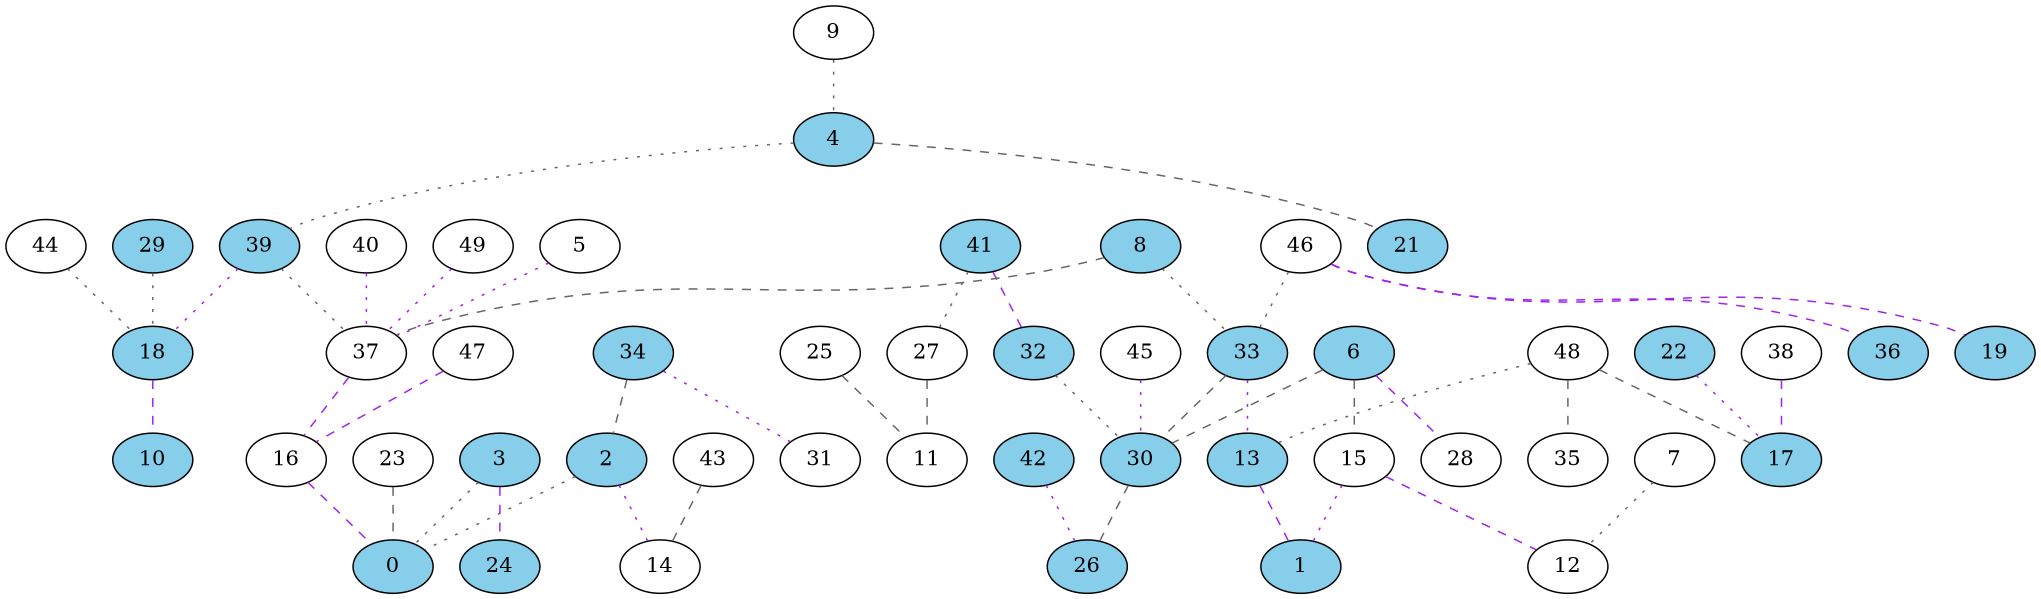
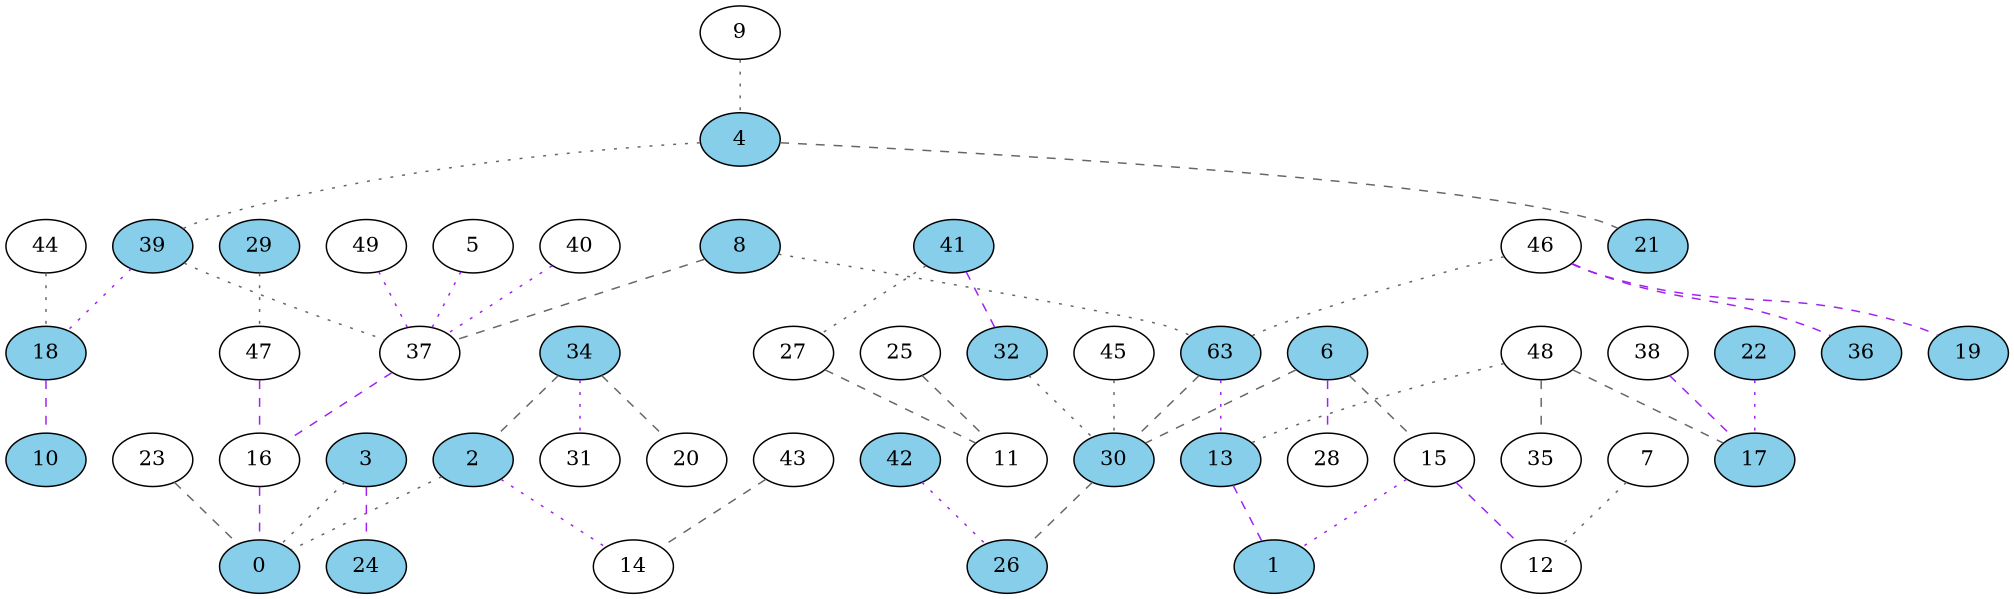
  digraph {
    node [fillcolor=white style=filled]
    edge [color=gray40 dir=none style=dashed]
    44
    18 [fillcolor=skyblue]
    10 [fillcolor=skyblue]
    22 [fillcolor=skyblue]
    17 [fillcolor=skyblue]
    43
    14
    38
    41 [fillcolor=skyblue]
    32 [fillcolor=skyblue]
    30 [fillcolor=skyblue]
    5
    37
    16
    48
    35
    13 [fillcolor=skyblue]
    1 [fillcolor=skyblue]
    9
    4 [fillcolor=skyblue]
    21 [fillcolor=skyblue]
    39 [fillcolor=skyblue]
    40
    27
    11
    15
    12
    29 [fillcolor=skyblue]
    46
    19 [fillcolor=skyblue]
    36 [fillcolor=skyblue]
-   33 [fillcolor=skyblue]
+   33 [fillcolor=skyblue label=63]
    47
    0 [fillcolor=skyblue]
    26 [fillcolor=skyblue]
    8 [fillcolor=skyblue]
    34 [fillcolor=skyblue]
    31
+   20
    2 [fillcolor=skyblue]
    23
    7
    3 [fillcolor=skyblue]
    24 [fillcolor=skyblue]
    45
    6 [fillcolor=skyblue]
    28
    42 [fillcolor=skyblue]
    49
    25
    subgraph sub_1 {
      44
      18
      10
      22
      17
      43
      14
      38
      41
      32
      30
      5
      37
      16
      48
      35
      13
      1
      9
      4
      21
      39
      40
      27
      11
      15
      12
      29
      46
      19
      36
      33
      47
      0
      26
      8
      34
      31
+     20
      2
      23
      7
      3
      24
      45
      6
      28
      42
      49
      25
    }
    44 -> 18 [style=dotted]
    18 -> 10 [color=purple]
    22 -> 17 [color=purple style=dotted]
    43 -> 14
    38 -> 17 [color=purple]
    41 -> 32 [color=purple]
    41 -> 27 [style=dotted]
    32 -> 30 [style=dotted]
    30 -> 26
    5 -> 37 [color=purple style=dotted]
    37 -> 16 [color=purple]
    16 -> 0 [color=purple]
    48 -> 17
    48 -> 35
    48 -> 13 [style=dotted]
    13 -> 1 [color=purple]
    9 -> 4 [style=dotted]
    4 -> 21
    4 -> 39 [style=dotted]
    39 -> 18 [color=purple style=dotted]
    39 -> 37 [style=dotted]
    40 -> 37 [color=purple style=dotted]
    27 -> 11
    15 -> 1 [color=purple style=dotted]
    15 -> 12 [color=purple]
-   29 -> 18 [style=dotted]
+   29 -> 47 [style=dotted]
    46 -> 19 [color=purple]
    46 -> 36 [color=purple]
    46 -> 33 [style=dotted]
    33 -> 30
    33 -> 13 [color=purple style=dotted]
    47 -> 16 [color=purple]
    8 -> 37
    8 -> 33 [style=dotted]
    34 -> 31 [color=purple style=dotted]
+   34 -> 20
    34 -> 2
    2 -> 14 [color=purple style=dotted]
    2 -> 0 [style=dotted]
    23 -> 0
    7 -> 12 [style=dotted]
    3 -> 0 [style=dotted]
    3 -> 24 [color=purple]
-   45 -> 30 [color=purple style=dotted]
+   45 -> 30 [style=dotted]
    6 -> 30
    6 -> 15
    6 -> 28 [color=purple]
    42 -> 26 [color=purple style=dotted]
    49 -> 37 [color=purple style=dotted]
    25 -> 11
  }
